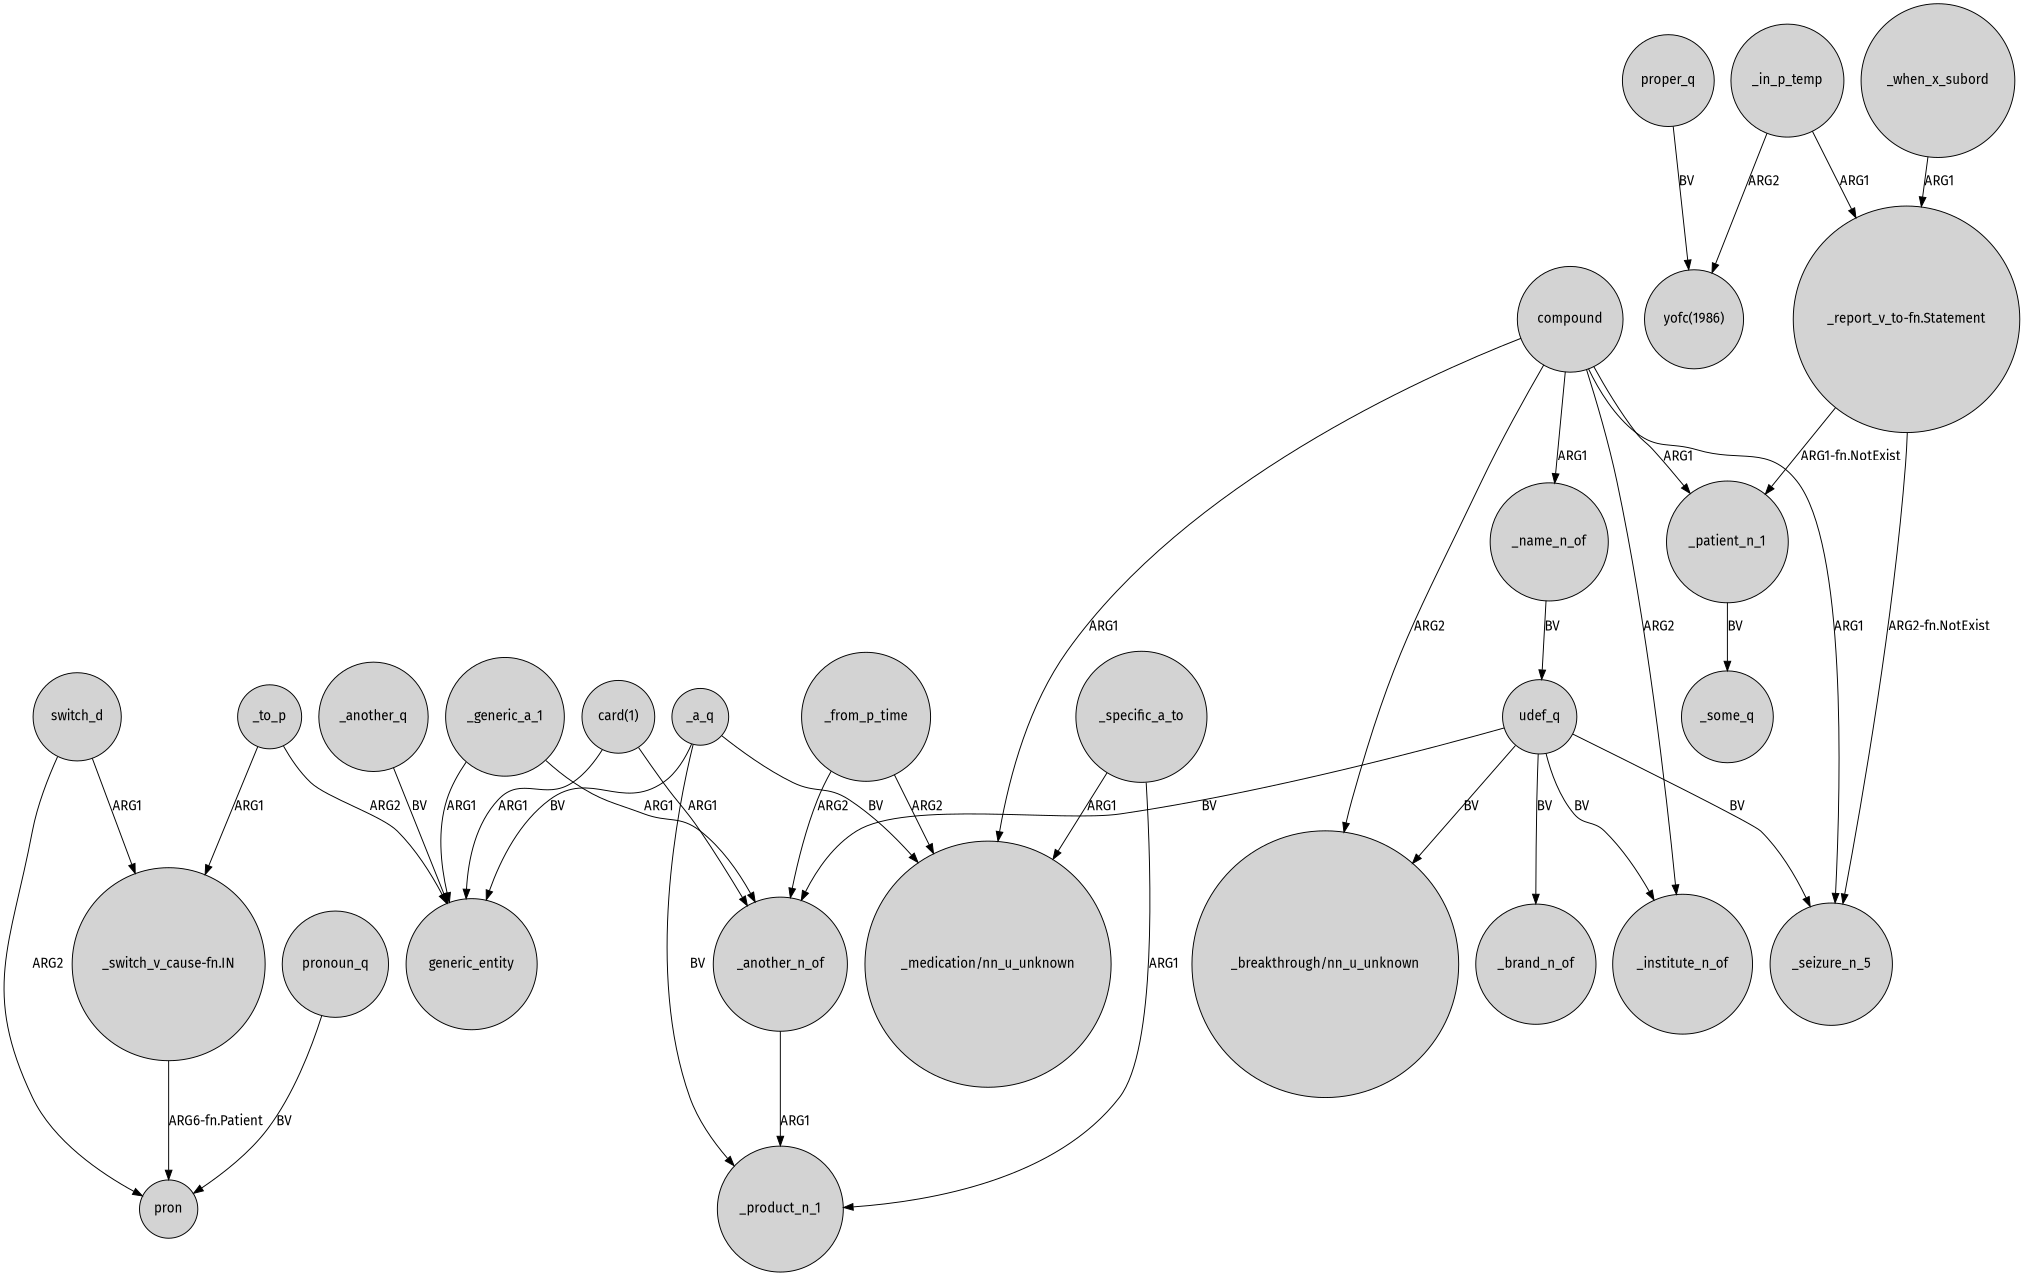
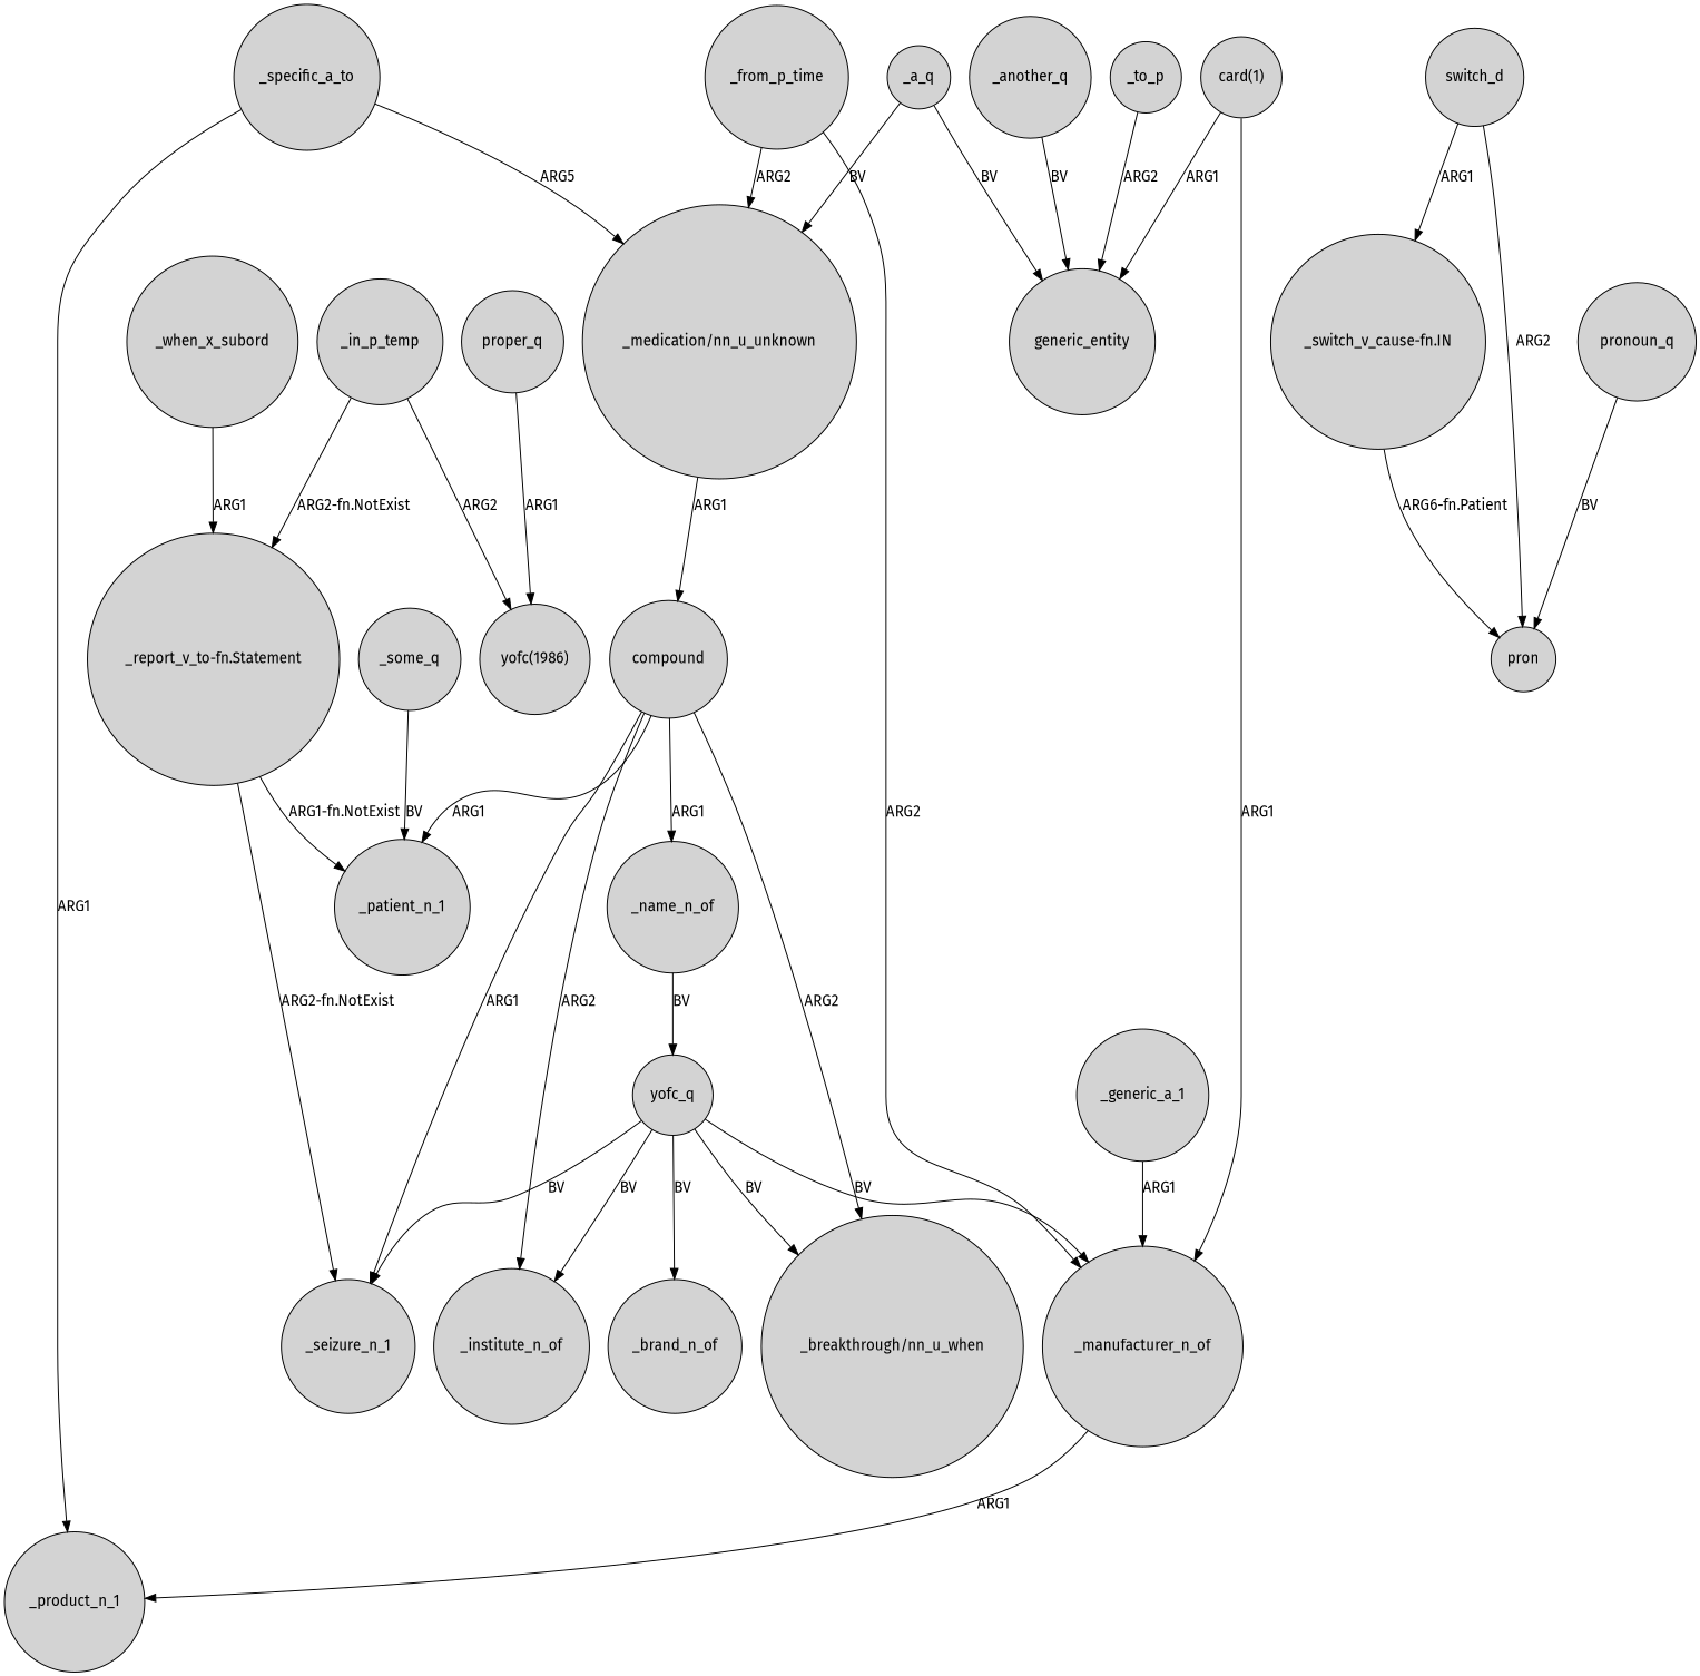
  digraph {
    fontname="Fira Sans"
    node [fontname="Fira Sans" shape=circle style=filled]
    edge [fontname="Fira Sans"]
    "card(1)"
-   _manufacturer_n_of [label=_another_n_of]
+   _manufacturer_n_of
    generic_entity
    _product_n_1
    "_report_v_to-fn.Statement"
    _patient_n_1
-   _seizure_n_1 [label=_seizure_n_5]
+   _seizure_n_1
    _in_p_temp
    "yofc(1986)"
    compound
    _institute_n_of
-   "_breakthrough/nn_u_unknown"
+   "_breakthrough/nn_u_unknown" [label="_breakthrough/nn_u_when"]
    "_medication/nn_u_unknown"
    _name_n_of
-   udef_q
+   udef_q [label=yofc_q]
    _some_q
    _a_q
    _specific_a_to
    _brand_n_of
    _to_p
    "_switch_v_cause-fn.IN"
    pron
    n23 [label=switch_d]
    _generic_a_1
    _another_q
    pronoun_q
    _from_p_time
    _when_x_subord
    proper_q
    "card(1)" -> _manufacturer_n_of [label=ARG1]
    "card(1)" -> generic_entity [label=ARG1]
    _manufacturer_n_of -> _product_n_1 [label=ARG1]
    "_report_v_to-fn.Statement" -> _patient_n_1 [label="ARG1-fn.NotExist"]
    "_report_v_to-fn.Statement" -> _seizure_n_1 [label="ARG2-fn.NotExist"]
-   _in_p_temp -> "_report_v_to-fn.Statement" [label=ARG1]
+   _in_p_temp -> "_report_v_to-fn.Statement" [label="ARG2-fn.NotExist"]
    _in_p_temp -> "yofc(1986)" [label=ARG2]
    compound -> _patient_n_1 [label=ARG1]
    compound -> _seizure_n_1 [label=ARG1]
    compound -> _institute_n_of [label=ARG2]
    compound -> "_breakthrough/nn_u_unknown" [label=ARG2]
-   compound -> "_medication/nn_u_unknown" [label=ARG1]
+   "_medication/nn_u_unknown" -> compound [label=ARG1]
    compound -> _name_n_of [label=ARG1]
    _name_n_of -> udef_q [label=BV]
    udef_q -> _manufacturer_n_of [label=BV]
    udef_q -> _seizure_n_1 [label=BV]
    udef_q -> _institute_n_of [label=BV]
    udef_q -> "_breakthrough/nn_u_unknown" [label=BV]
    udef_q -> _brand_n_of [label=BV]
-   _patient_n_1 -> _some_q [label=BV]
+   _some_q -> _patient_n_1 [label=BV]
    _a_q -> generic_entity [label=BV]
-   _a_q -> _product_n_1 [label=BV]
    _a_q -> "_medication/nn_u_unknown" [label=BV]
    _specific_a_to -> _product_n_1 [label=ARG1]
-   _specific_a_to -> "_medication/nn_u_unknown" [label=ARG1]
+   _specific_a_to -> "_medication/nn_u_unknown" [label=ARG5]
    _to_p -> generic_entity [label=ARG2]
-   _to_p -> "_switch_v_cause-fn.IN" [label=ARG1]
    "_switch_v_cause-fn.IN" -> pron [label="ARG6-fn.Patient"]
    n23 -> "_switch_v_cause-fn.IN" [label=ARG1]
    n23 -> pron [label=ARG2]
    _generic_a_1 -> _manufacturer_n_of [label=ARG1]
-   _generic_a_1 -> generic_entity [label=ARG1]
    _another_q -> generic_entity [label=BV]
    pronoun_q -> pron [label=BV]
    _from_p_time -> _manufacturer_n_of [label=ARG2]
    _from_p_time -> "_medication/nn_u_unknown" [label=ARG2]
    _when_x_subord -> "_report_v_to-fn.Statement" [label=ARG1]
-   proper_q -> "yofc(1986)" [label=BV]
+   proper_q -> "yofc(1986)" [label=ARG1]
  }
